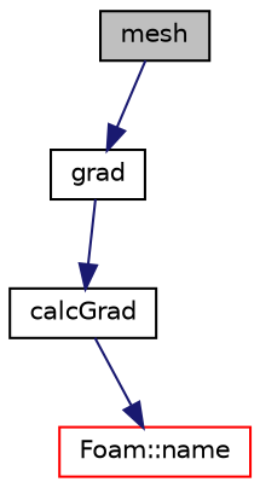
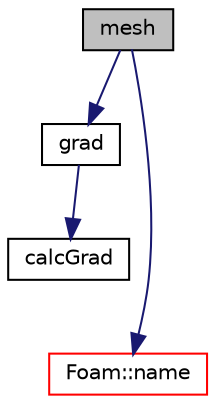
  digraph {
    rankdir=TB
    node [color=black fontname=Helvetica fontsize=10 shape=record]
    edge [color=midnightblue fontname=Helvetica fontsize=10 labelfontname=Helvetica labelfontsize=10 style=solid]
    n1 [fillcolor=grey75 fontcolor=black height=0.2 label=mesh style=filled width=0.4]
    n2 [height=0.2 label=grad width=0.4]
    n3 [color=red height=0.2 label="Foam::name" width=0.4]
    n4 [height=0.2 label=calcGrad width=0.4]
    n1 -> n2
-   n4 -> n3
+   n1 -> n3
    n2 -> n4
  }
